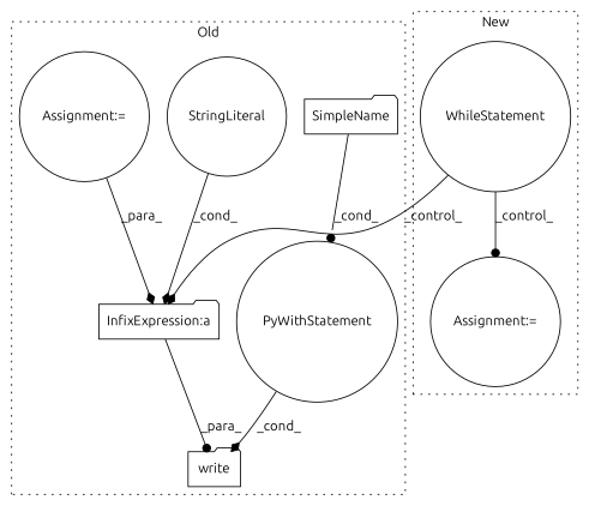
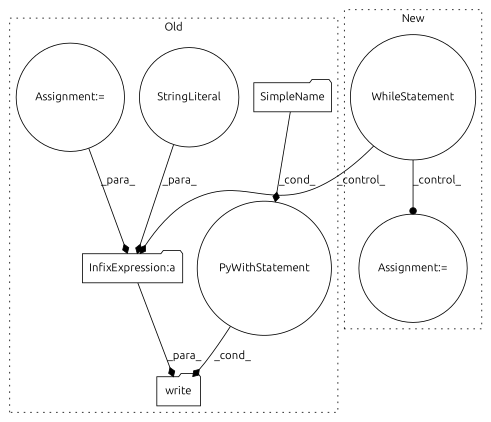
  digraph {
    fontname=Ubuntu
    node [a=7 fontname=Ubuntu l=1 shape=circle]
    edge [arrowhead=diamond fontname=Ubuntu]
    n1 [a=32 l="6,1" label=write s="11945,11977" shape=folder]
    n2 [a=42 label=SimpleName shape=folder l=""]
    n3 [a=104 l="10,2" label=PyWithStatement s="11845,11920"]
    n4 [a=27 l=3 label="InfixExpression:a" s=11970 shape=folder]
    n5 [a=45 l=4 label=StringLiteral s=11973]
    n6 [label="Assignment:=" s=11456]
    n7 [a=61 l="7,2" label=WhileStatement s="11649,11660"]
    n8 [label="Assignment:=" s=11687]
    subgraph cluster_1 {
      label=Old
      style=dotted
      n1
      n2
      n3
      n4
      n5
      n6
    }
    subgraph cluster_2 {
      label=New
      style=dotted
      n7
      n8
    }
-   n2 -> n3 [arrowhead=dot label=_cond_]
+   n2 -> n3 [label=_cond_]
    n3 -> n1 [label=_cond_]
-   n4 -> n1 [arrowhead=dot label=_para_]
-   n5 -> n4 [label=_cond_]
+   n4 -> n1 [label=_para_]
+   n5 -> n4 [label=_para_]
    n6 -> n4 [label=_para_]
    n7 -> n4 [label=_control_]
    n7 -> n8 [arrowhead=dot label=_control_]
  }
